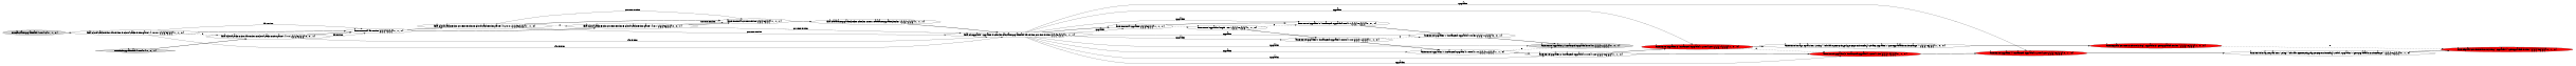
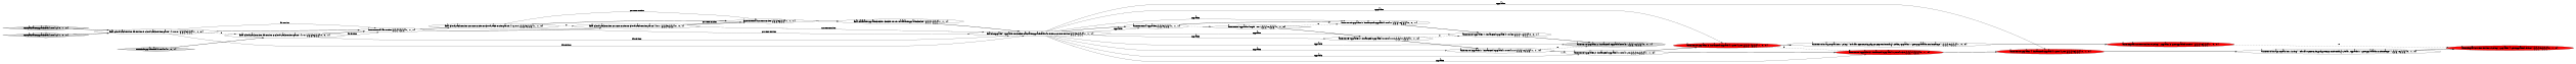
  digraph {
    rankdir=LR
    node [fillcolor=white shape=ellipse style=filled]
    edge [style=bold]
    n1 [label="final DatabaseUpgradeChecker checker = new DatabaseUpgradeChecker()@@@7@@@['1', '1', '1']"]
    n2 [label="final DbUpgrade(( upgrades = checker.calculateUpgradePath(dbVersion,currentVersion)@@@8@@@['1', '1', '1']"]
    n3 [fillcolor=red label="assertTrue(upgrades(3( instanceof Upgrade41120to41200)@@@14@@@['1', '0', '0']"]
    n4 [fillcolor=red label="assertTrue(upgrades(3( instanceof Upgrade41120to41130)@@@14@@@['0', '1', '0']"]
    n5 [label="assertTrue(upgrades(0( instanceof Upgrade470to471)@@@10@@@['0', '0', '1']"]
    n6 [label="assertTrue(upgrades(1( instanceof Upgrade471to480)@@@11@@@['0', '0', '1']"]
    n7 [fillcolor=red label="assertTrue(upgrades(4( instanceof Upgrade41120to41200)@@@15@@@['0', '1', '0']"]
    n8 [fillcolor=lightgray label="assertTrue(upgrades(2( instanceof Upgrade480to481)@@@12@@@['0', '0', '1']"]
    n9 [label="assertTrue(upgrades(1( instanceof Upgrade41100to41110)@@@12@@@['1', '1', '0']"]
    n10 [label="assertTrue(upgrades(2( instanceof Upgrade41110to41120)@@@13@@@['1', '1', '0']"]
    n11 [label="assertTrue(upgrades(0( instanceof Upgrade41000to41100)@@@11@@@['1', '1', '0']"]
    n12 [label="assertNotNull(upgrades)@@@9@@@['1', '1', '1']"]
    n13 [label="assertTrue(Arrays.equals(new String((((edu.fdu.CPPDG.tinypdg.pe.ExpressionInfo@729d56,upgrades(1(.getUpgradableVersionRange()))@@@15@@@['1', '0', '0']"]
    n14 [fillcolor=red label="assertEquals(currentVersion.toString(),upgrades(3(.getUpgradedVersion())@@@18@@@['1', '0', '0']"]
    n15 [fillcolor=red label="assertEquals(currentVersion.toString(),upgrades(4(.getUpgradedVersion())@@@19@@@['0', '1', '0']"]
    n16 [label="assertTrue(Arrays.equals(new String((((edu.fdu.CPPDG.tinypdg.pe.ExpressionInfo@729dd1,upgrades(1(.getUpgradableVersionRange()))@@@16@@@['0', '1', '0']"]
    n17 [label="final CloudStackVersion dbVersion = CloudStackVersion.parse(\"4.7.0\")@@@3@@@['0', '0', '1']"]
    n18 [label="assertNotNull(dbVersion)@@@4@@@['1', '1', '1']"]
    n19 [label="final CloudStackVersion currentVersion = CloudStackVersion.parse(\"4.8.1\")@@@5@@@['0', '0', '1']"]
    n20 [label="final CloudStackVersion currentVersion = CloudStackVersion.parse(\"4.12.0.0\")@@@5@@@['1', '1', '0']"]
    n21 [label="final CloudStackVersion dbVersion = CloudStackVersion.parse(\"4.10.0.0\")@@@3@@@['1', '1', '0']"]
-   n22 [label="assertNotNull(currentVersion)@@@6@@@['1', '1', '1']"]
-   n23 [label="assertTrue(upgrades.length >= 1)@@@10@@@['1', '1', '0']"]
-   n24 [fillcolor=lightgray label="testCalculateUpgradePath410to412['0', '1', '0']"]
+   n22 [label="assertNotNull(currentVersion)@@@6@@@['1', '1', '1']" shape=diamond]
+   n23 [label="assertTrue(upgrades.length >= 1)@@@10@@@['1', '1', '0']" shape=diamond]
+   n24 [fillcolor=lightgray label="testCalculateUpgradePath410to412['0', '1', '0']" shape=diamond]
    n25 [fillcolor=lightgray label="testFindUpgradePath470to481['0', '0', '1']" shape=diamond]
+   n26 [fillcolor=lightgray label="testCalculateUpgradePath410to412['1', '0', '0']" shape=diamond]
    n1 -> n2
    n2 -> n3 [label=upgrades style=solid]
    n2 -> n4 [label=upgrades style=solid]
    n2 -> n5 [label=upgrades style=solid]
    n2 -> n6 [label=upgrades style=solid]
    n2 -> n7 [label=upgrades style=solid]
    n2 -> n8 [label=upgrades style=solid]
    n2 -> n9 [label=upgrades style=solid]
    n2 -> n10 [label=upgrades style=solid]
    n2 -> n11 [label=upgrades style=solid]
    n2 -> n12
    n2 -> n12 [label=upgrades style=solid]
    n3 -> n4 [label=0 style=dashed]
    n3 -> n13
    n4 -> n7
    n5 -> n6
    n6 -> n8
    n7 -> n16
    n9 -> n8 [label=0 style=dashed]
    n9 -> n10
    n10 -> n3
    n10 -> n4
    n11 -> n6 [label=0 style=dashed]
    n11 -> n9
    n12 -> n5
    n12 -> n23 [style=dashed]
    n13 -> n14
    n14 -> n15 [label=0 style=dashed]
    n16 -> n15
    n17 -> n2 [label=dbVersion style=solid]
    n17 -> n18
    n17 -> n18 [label=dbVersion style=solid]
    n18 -> n19
    n18 -> n20
    n19 -> n2 [label=currentVersion style=solid]
    n19 -> n22 [label=currentVersion style=solid]
    n19 -> n22
    n20 -> n2 [label=currentVersion style=solid]
    n20 -> n19 [label=0 style=dashed]
    n20 -> n22 [label=currentVersion style=solid]
    n20 -> n22
    n21 -> n2 [label=dbVersion style=solid]
    n21 -> n17 [label=0 style=dashed]
    n21 -> n18 [label=dbVersion style=solid]
    n21 -> n18
    n22 -> n1
    n23 -> n5 [label=0 style=dashed]
    n23 -> n11
    n24 -> n21
    n25 -> n17
+   n26 -> n21
  }
